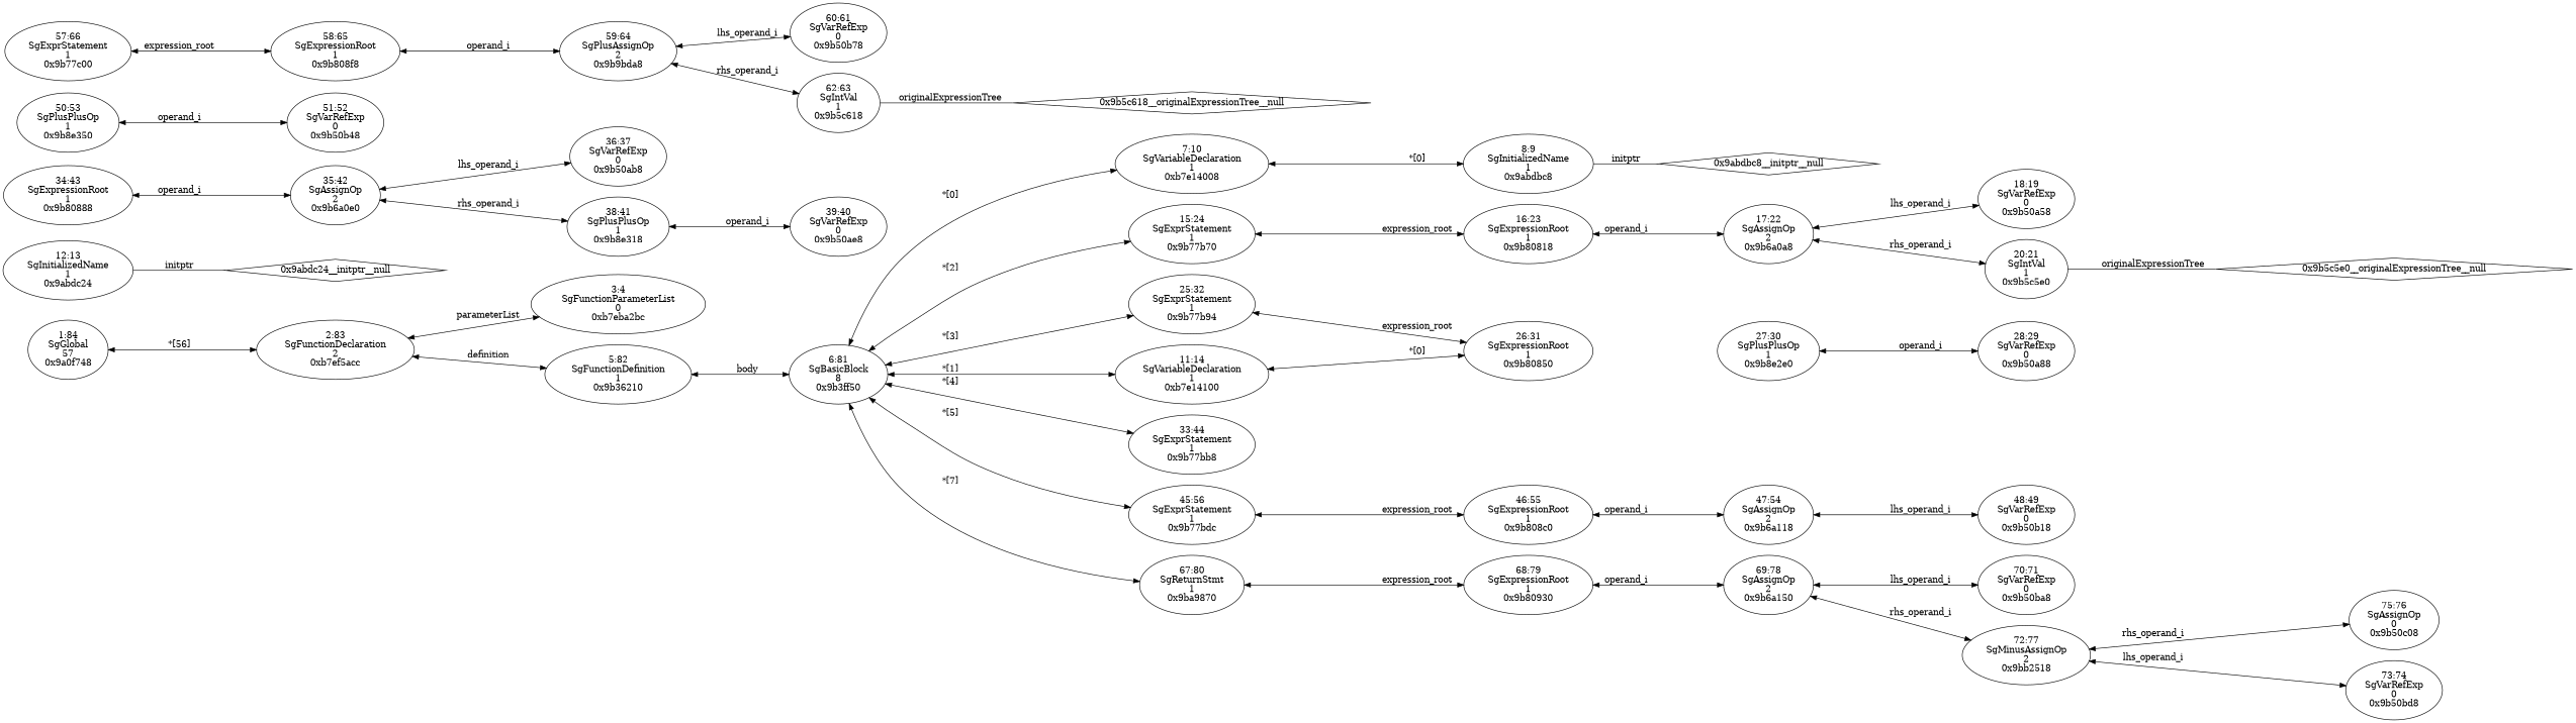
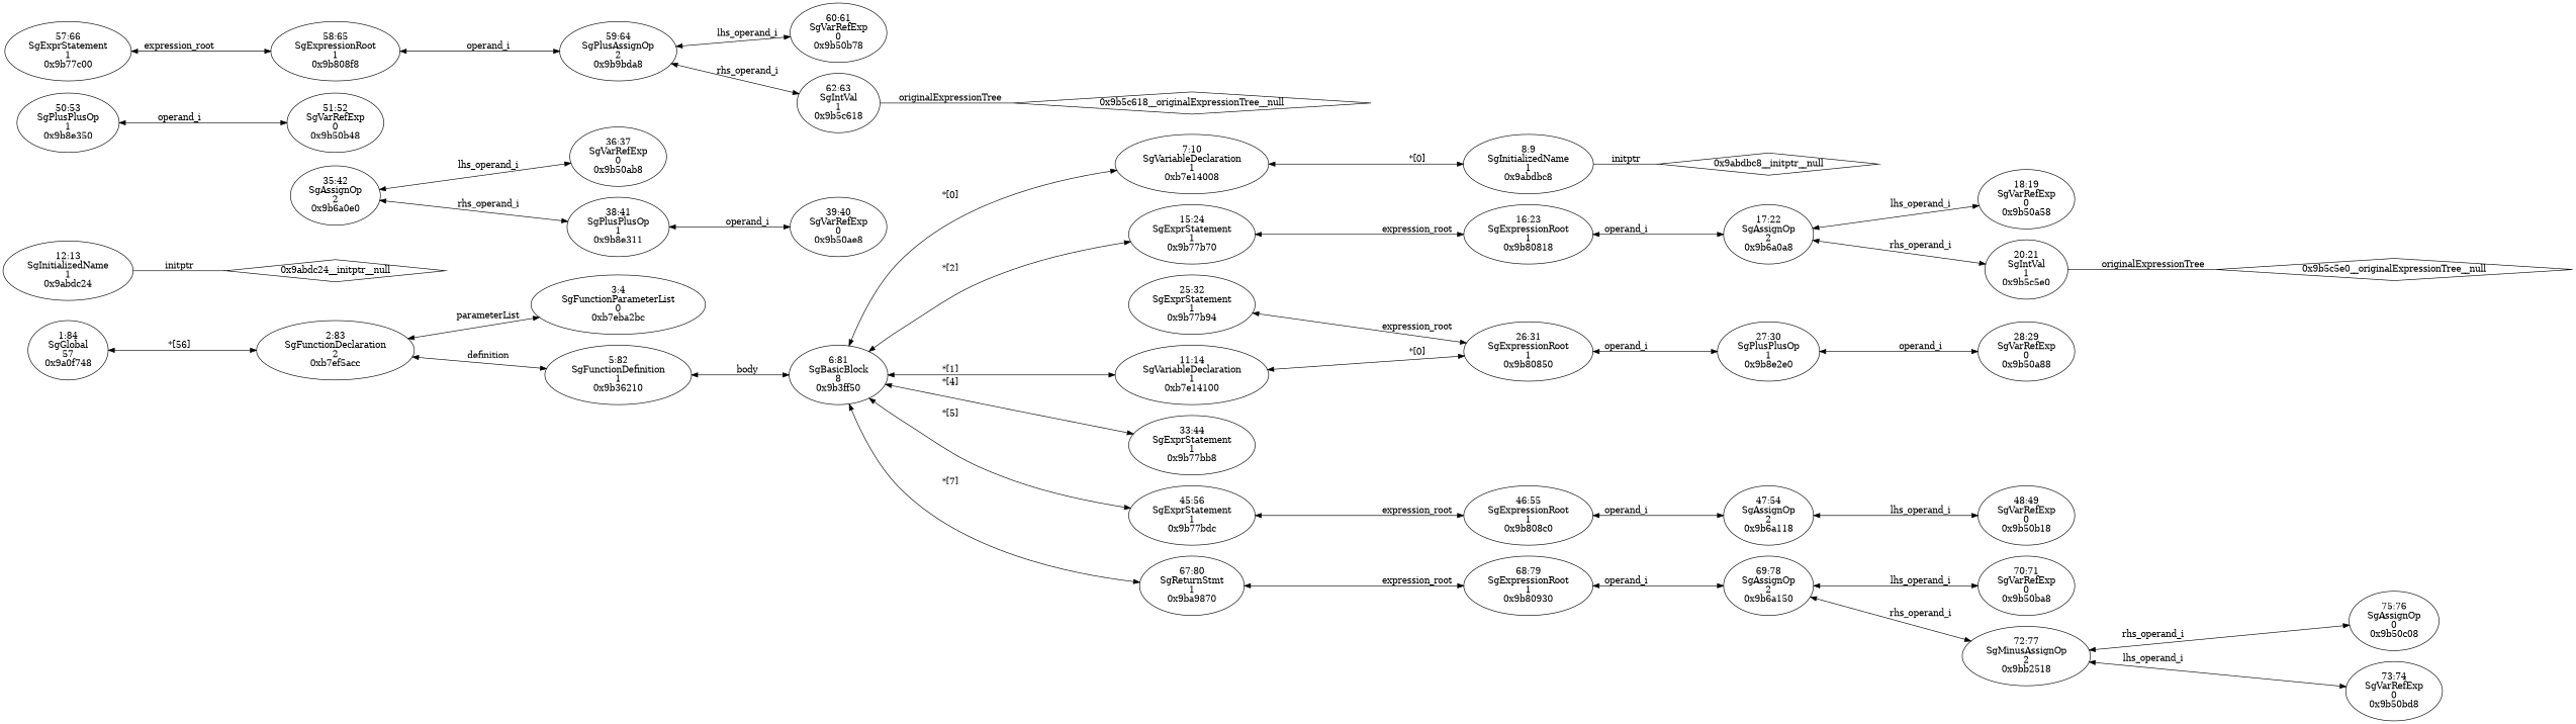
  digraph {
    rankdir=LR
    edge [dir=both]
    n1 [label="3:4\nSgFunctionParameterList\n0\n0xb7eba2bc\n"]
    n2 [label="8:9\nSgInitializedName\n1\n0x9abdbc8\n"]
    "0x9abdbc8__initptr__null" [shape=diamond]
    n4 [label="7:10\nSgVariableDeclaration\n1\n0xb7e14008\n"]
    n5 [label="12:13\nSgInitializedName\n1\n0x9abdc24\n"]
    "0x9abdc24__initptr__null" [shape=diamond]
    n7 [label="11:14\nSgVariableDeclaration\n1\n0xb7e14100\n"]
    n8 [label="26:31\nSgExpressionRoot\n1\n0x9b80850\n"]
    n9 [label="18:19\nSgVarRefExp\n0\n0x9b50a58\n"]
    n10 [label="20:21\nSgIntVal\n1\n0x9b5c5e0\n"]
    "0x9b5c5e0__originalExpressionTree__null" [shape=diamond]
    n12 [label="17:22\nSgAssignOp\n2\n0x9b6a0a8\n"]
    n13 [label="16:23\nSgExpressionRoot\n1\n0x9b80818\n"]
    n14 [label="15:24\nSgExprStatement\n1\n0x9b77b70\n"]
    n15 [label="28:29\nSgVarRefExp\n0\n0x9b50a88\n"]
    n16 [label="27:30\nSgPlusPlusOp\n1\n0x9b8e2e0\n"]
    n17 [label="25:32\nSgExprStatement\n1\n0x9b77b94\n"]
    n18 [label="36:37\nSgVarRefExp\n0\n0x9b50ab8\n"]
    n19 [label="39:40\nSgVarRefExp\n0\n0x9b50ae8\n"]
-   n20 [label="38:41\nSgPlusPlusOp\n1\n0x9b8e318\n"]
+   n20 [label="38:41\nSgPlusPlusOp\n1\n0x9b8e311\n"]
    n21 [label="35:42\nSgAssignOp\n2\n0x9b6a0e0\n"]
-   n22 [label="34:43\nSgExpressionRoot\n1\n0x9b80888\n"]
    n23 [label="33:44\nSgExprStatement\n1\n0x9b77bb8\n"]
    n24 [label="48:49\nSgVarRefExp\n0\n0x9b50b18\n"]
    n25 [label="51:52\nSgVarRefExp\n0\n0x9b50b48\n"]
    n26 [label="50:53\nSgPlusPlusOp\n1\n0x9b8e350\n"]
    n27 [label="47:54\nSgAssignOp\n2\n0x9b6a118\n"]
    n28 [label="46:55\nSgExpressionRoot\n1\n0x9b808c0\n"]
    n29 [label="45:56\nSgExprStatement\n1\n0x9b77bdc\n"]
    n30 [label="60:61\nSgVarRefExp\n0\n0x9b50b78\n"]
    n31 [label="62:63\nSgIntVal\n1\n0x9b5c618\n"]
    "0x9b5c618__originalExpressionTree__null" [shape=diamond]
    n33 [label="59:64\nSgPlusAssignOp\n2\n0x9b9bda8\n"]
    n34 [label="58:65\nSgExpressionRoot\n1\n0x9b808f8\n"]
    n35 [label="57:66\nSgExprStatement\n1\n0x9b77c00\n"]
    n36 [label="70:71\nSgVarRefExp\n0\n0x9b50ba8\n"]
    n37 [label="73:74\nSgVarRefExp\n0\n0x9b50bd8\n"]
    n38 [label="75:76\nSgAssignOp\n0\n0x9b50c08\n"]
    n39 [label="72:77\nSgMinusAssignOp\n2\n0x9bb2518\n"]
    n40 [label="69:78\nSgAssignOp\n2\n0x9b6a150\n"]
    n41 [label="68:79\nSgExpressionRoot\n1\n0x9b80930\n"]
    n42 [label="67:80\nSgReturnStmt\n1\n0x9ba9870\n"]
    n43 [label="6:81\nSgBasicBlock\n8\n0x9b3ff50\n"]
    n44 [label="5:82\nSgFunctionDefinition\n1\n0x9b36210\n"]
    n45 [label="2:83\nSgFunctionDeclaration\n2\n0xb7ef5acc\n"]
    n46 [label="1:84\nSgGlobal\n57\n0x9a0f748\n"]
    n2 -> "0x9abdbc8__initptr__null" [dir=none label=initptr]
    n4 -> n2 [label="*[0]"]
    n5 -> "0x9abdc24__initptr__null" [dir=none label=initptr]
    n7 -> n8 [label="*[0]"]
+   n8 -> n16 [label=operand_i]
    n10 -> "0x9b5c5e0__originalExpressionTree__null" [dir=none label=originalExpressionTree]
    n12 -> n9 [label=lhs_operand_i]
    n12 -> n10 [label=rhs_operand_i]
    n13 -> n12 [label=operand_i]
    n14 -> n13 [label=expression_root]
    n16 -> n15 [label=operand_i]
    n17 -> n8 [label=expression_root]
    n20 -> n19 [label=operand_i]
    n21 -> n18 [label=lhs_operand_i]
    n21 -> n20 [label=rhs_operand_i]
-   n22 -> n21 [label=operand_i]
    n26 -> n25 [label=operand_i]
    n27 -> n24 [label=lhs_operand_i]
    n28 -> n27 [label=operand_i]
    n29 -> n28 [label=expression_root]
    n31 -> "0x9b5c618__originalExpressionTree__null" [dir=none label=originalExpressionTree]
    n33 -> n30 [label=lhs_operand_i]
    n33 -> n31 [label=rhs_operand_i]
    n34 -> n33 [label=operand_i]
    n35 -> n34 [label=expression_root]
    n39 -> n37 [label=lhs_operand_i]
    n39 -> n38 [label=rhs_operand_i]
    n40 -> n36 [label=lhs_operand_i]
    n40 -> n39 [label=rhs_operand_i]
    n41 -> n40 [label=operand_i]
    n42 -> n41 [label=expression_root]
    n43 -> n4 [label="*[0]"]
    n43 -> n7 [label="*[1]"]
    n43 -> n14 [label="*[2]"]
-   n43 -> n17 [label="*[3]"]
    n43 -> n23 [label="*[4]"]
    n43 -> n29 [label="*[5]"]
    n43 -> n42 [label="*[7]"]
    n44 -> n43 [label=body]
    n45 -> n1 [label=parameterList]
    n45 -> n44 [label=definition]
    n46 -> n45 [label="*[56]"]
  }
